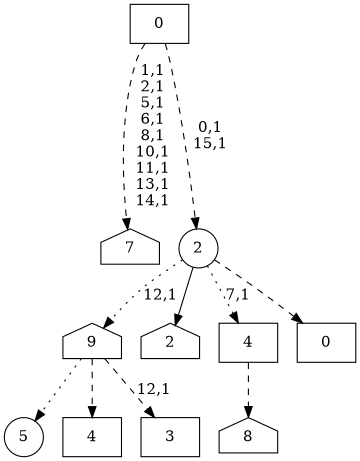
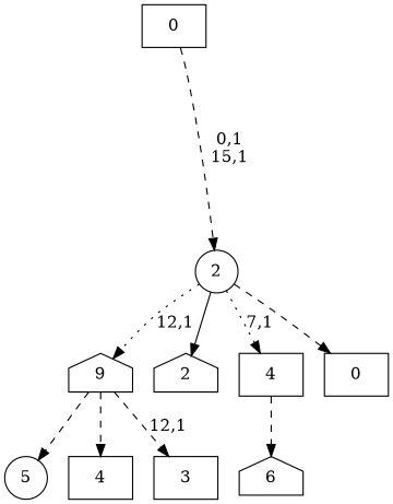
  digraph {
    node [shape=box]
    edge [style=dashed]
-   n1 [label=7 shape=house]
-   n2 [label=8 shape=house]
+   n2 [label=6 shape=house]
    n3 [label=5 shape=circle]
    n4 [label=4]
    n5 [label=3]
    9 [shape=house]
    n7 [label=2 shape=house]
    4
    n9 [label=0]
    2 [shape=circle]
    0
-   9 -> n3 [style=dotted]
+   9 -> n3
    9 -> n4
    9 -> n5 [label="12,1"]
    4 -> n2
    2 -> 9 [label="12,1" style=dotted]
    2 -> n7 [style=solid]
    2 -> 4 [label="7,1" style=dotted]
    2 -> n9
-   0 -> n1 [label="1,1\n2,1\n5,1\n6,1\n8,1\n10,1\n11,1\n13,1\n14,1"]
    0 -> 2 [label="0,1\n15,1"]
  }
